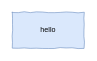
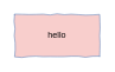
  <mxCell id="0" />
  <mxCell id="1" parent="0" />
- <mxCell id="2" value="hello" style="rounded=0;whiteSpace=wrap;html=1;sketch=0;shadow=0;glass=0;comic=1;fillColor=#dae8fc;strokeColor=#6c8ebf;container=0;" vertex="1" parent="1"><mxGeometry x="20" y="20" width="120" height="60" as="geometry" /></mxCell>
+ <mxCell id="2" value="hello" style="rounded=0;whiteSpace=wrap;html=1;sketch=0;shadow=0;glass=0;comic=1;fillColor=#f8cecc;strokeColor=#6c8ebf;container=0;" vertex="1" parent="1"><mxGeometry x="20" y="20" width="120" height="60" as="geometry" /></mxCell>
